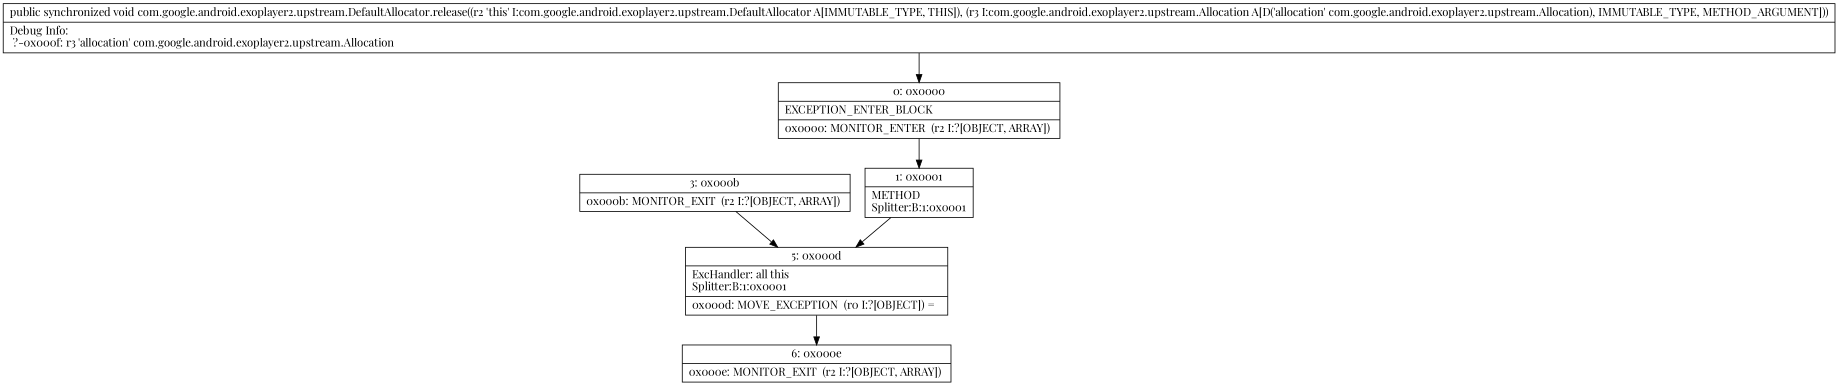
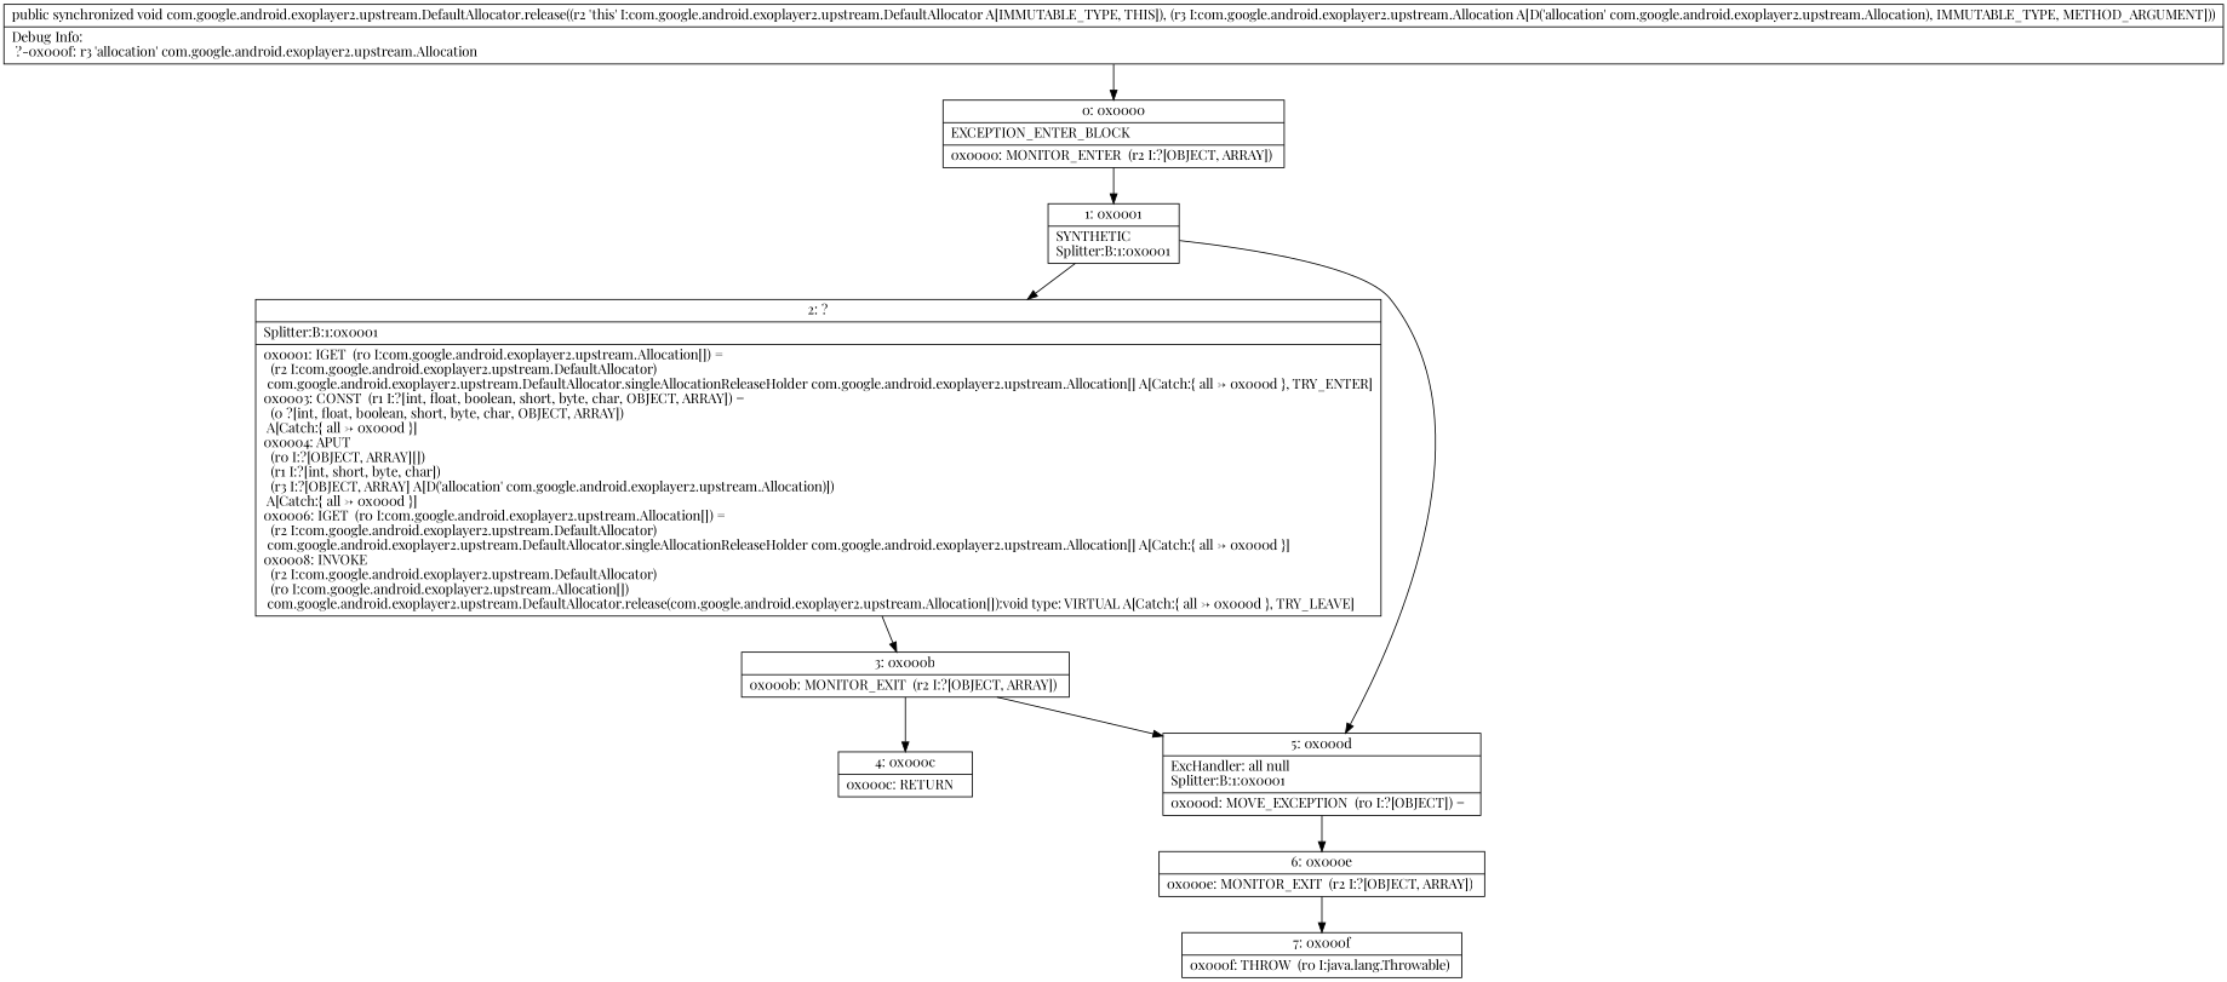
  digraph {
    fontname="Playfair Display"
    node [fontname="Playfair Display" shape=record]
    edge [fontname="Playfair Display"]
    n1 [label="{0\:\ 0x0000|EXCEPTION_ENTER_BLOCK\l|0x0000: MONITOR_ENTER  (r2 I:?[OBJECT, ARRAY]) \l}"]
-   n2 [label="{1\:\ 0x0001|METHOD\lSplitter:B:1:0x0001\l}"]
-   n4 [label="{5\:\ 0x000d|ExcHandler: all this\lSplitter:B:1:0x0001\l|0x000d: MOVE_EXCEPTION  (r0 I:?[OBJECT]) =  \l}"]
+   n2 [label="{1\:\ 0x0001|SYNTHETIC\lSplitter:B:1:0x0001\l}"]
+   n3 [label="{2\:\ ?|Splitter:B:1:0x0001\l|0x0001: IGET  (r0 I:com.google.android.exoplayer2.upstream.Allocation[]) = \l  (r2 I:com.google.android.exoplayer2.upstream.DefaultAllocator)\l com.google.android.exoplayer2.upstream.DefaultAllocator.singleAllocationReleaseHolder com.google.android.exoplayer2.upstream.Allocation[] A[Catch:\{ all \-\> 0x000d \}, TRY_ENTER]\l0x0003: CONST  (r1 I:?[int, float, boolean, short, byte, char, OBJECT, ARRAY]) = \l  (0 ?[int, float, boolean, short, byte, char, OBJECT, ARRAY])\l A[Catch:\{ all \-\> 0x000d \}]\l0x0004: APUT  \l  (r0 I:?[OBJECT, ARRAY][])\l  (r1 I:?[int, short, byte, char])\l  (r3 I:?[OBJECT, ARRAY] A[D('allocation' com.google.android.exoplayer2.upstream.Allocation)])\l A[Catch:\{ all \-\> 0x000d \}]\l0x0006: IGET  (r0 I:com.google.android.exoplayer2.upstream.Allocation[]) = \l  (r2 I:com.google.android.exoplayer2.upstream.DefaultAllocator)\l com.google.android.exoplayer2.upstream.DefaultAllocator.singleAllocationReleaseHolder com.google.android.exoplayer2.upstream.Allocation[] A[Catch:\{ all \-\> 0x000d \}]\l0x0008: INVOKE  \l  (r2 I:com.google.android.exoplayer2.upstream.DefaultAllocator)\l  (r0 I:com.google.android.exoplayer2.upstream.Allocation[])\l com.google.android.exoplayer2.upstream.DefaultAllocator.release(com.google.android.exoplayer2.upstream.Allocation[]):void type: VIRTUAL A[Catch:\{ all \-\> 0x000d \}, TRY_LEAVE]\l}"]
+   n4 [label="{5\:\ 0x000d|ExcHandler: all null\lSplitter:B:1:0x0001\l|0x000d: MOVE_EXCEPTION  (r0 I:?[OBJECT]) =  \l}"]
    n5 [label="{3\:\ 0x000b|0x000b: MONITOR_EXIT  (r2 I:?[OBJECT, ARRAY]) \l}"]
    n6 [label="{6\:\ 0x000e|0x000e: MONITOR_EXIT  (r2 I:?[OBJECT, ARRAY]) \l}"]
+   n7 [label="{4\:\ 0x000c|0x000c: RETURN   \l}"]
+   n8 [label="{7\:\ 0x000f|0x000f: THROW  (r0 I:java.lang.Throwable) \l}"]
    n9 [label="{public synchronized void com.google.android.exoplayer2.upstream.DefaultAllocator.release((r2 'this' I:com.google.android.exoplayer2.upstream.DefaultAllocator A[IMMUTABLE_TYPE, THIS]), (r3 I:com.google.android.exoplayer2.upstream.Allocation A[D('allocation' com.google.android.exoplayer2.upstream.Allocation), IMMUTABLE_TYPE, METHOD_ARGUMENT]))  | Debug Info:\l  ?\-0x000f: r3 'allocation' com.google.android.exoplayer2.upstream.Allocation\l}"]
    n1 -> n2
+   n2 -> n3
    n2 -> n4
+   n3 -> n5
    n4 -> n6
    n5 -> n4
+   n5 -> n7
+   n6 -> n8
    n9 -> n1
  }
